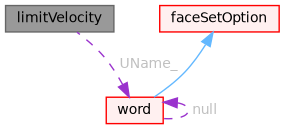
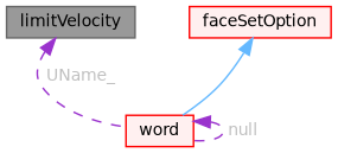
  digraph {
    node [color=red fillcolor="#FFF0F0" fontname=Helvetica fontsize=10 shape=box style=filled]
    edge [color=darkorchid3 dir=back fontname=Helvetica fontsize=10 labelfontname=Helvetica labelfontsize=10 style=dashed fontcolor=grey]
    n1 [color=gray40 fillcolor=grey60 fontcolor=black height=0.2 label=limitVelocity width=0.4]
    n2 [height=0.2 label=faceSetOption width=0.4]
    n3 [height=0.2 label=word width=0.4]
    n2 -> n3 [color=steelblue1 style=solid fontcolor=""]
-   n3 -> n1 [label=" UName_"]
+   n1 -> n3 [label=" UName_"]
    n3 -> n3 [label=" null"]
  }
